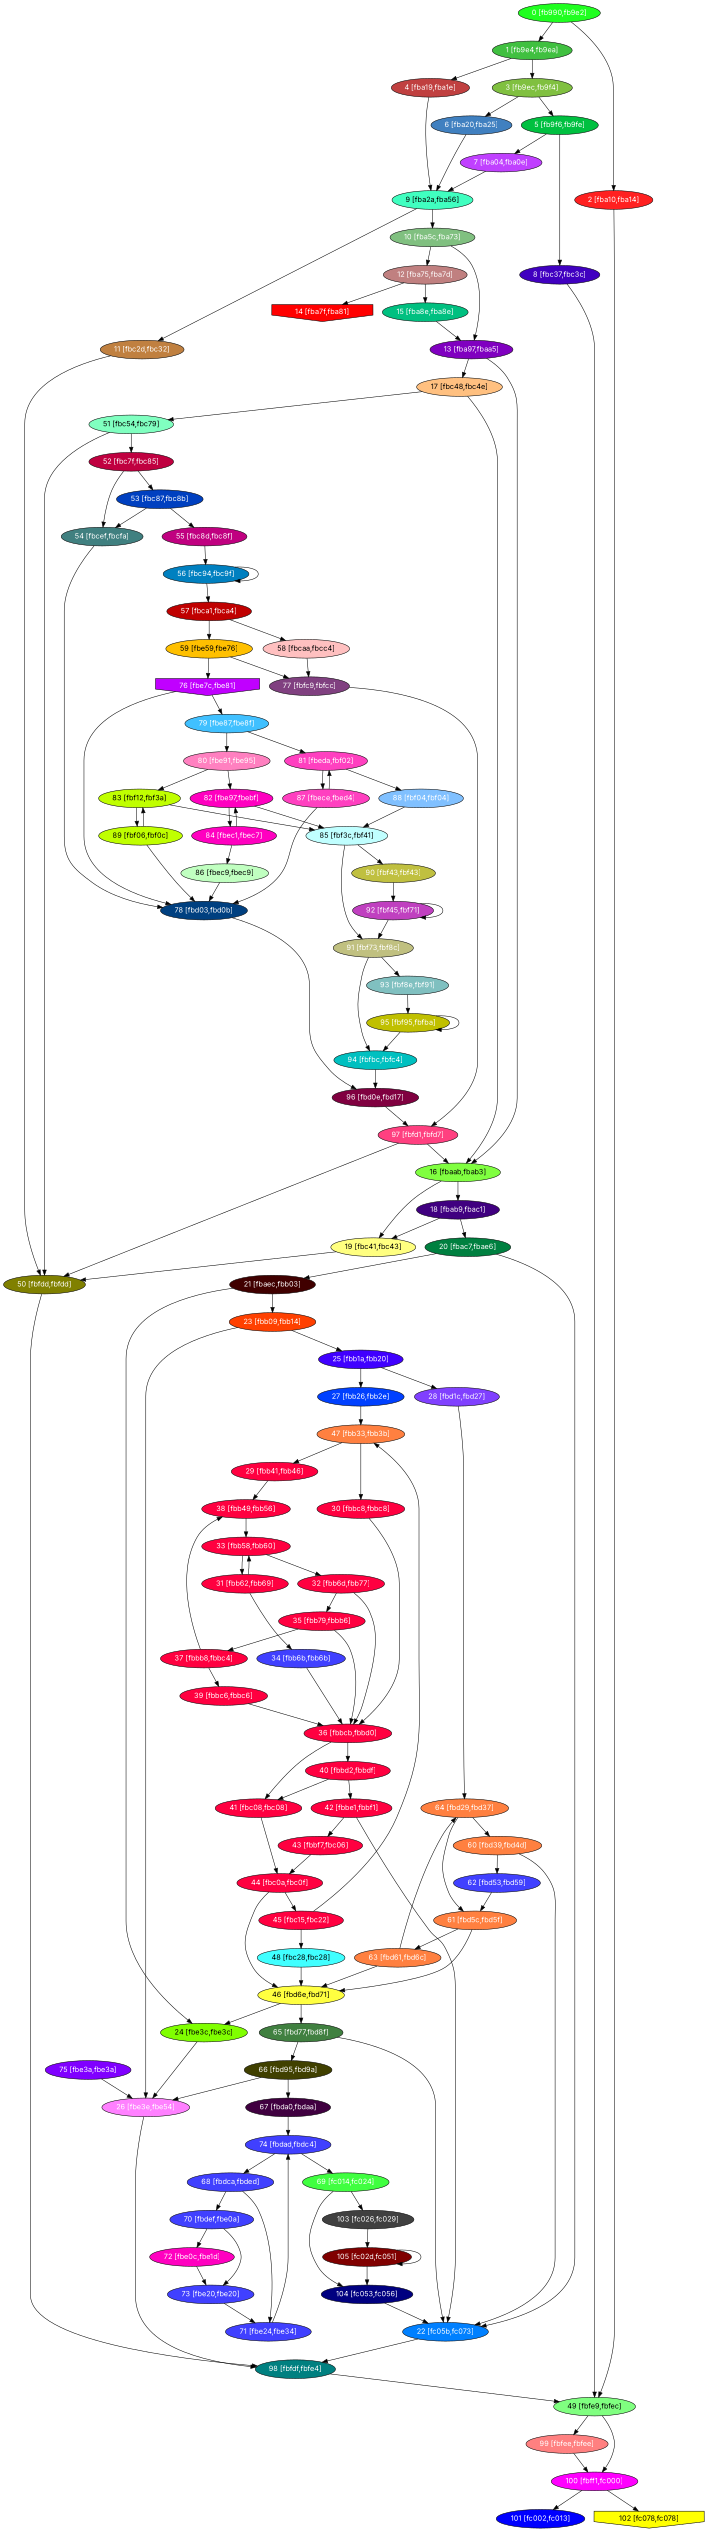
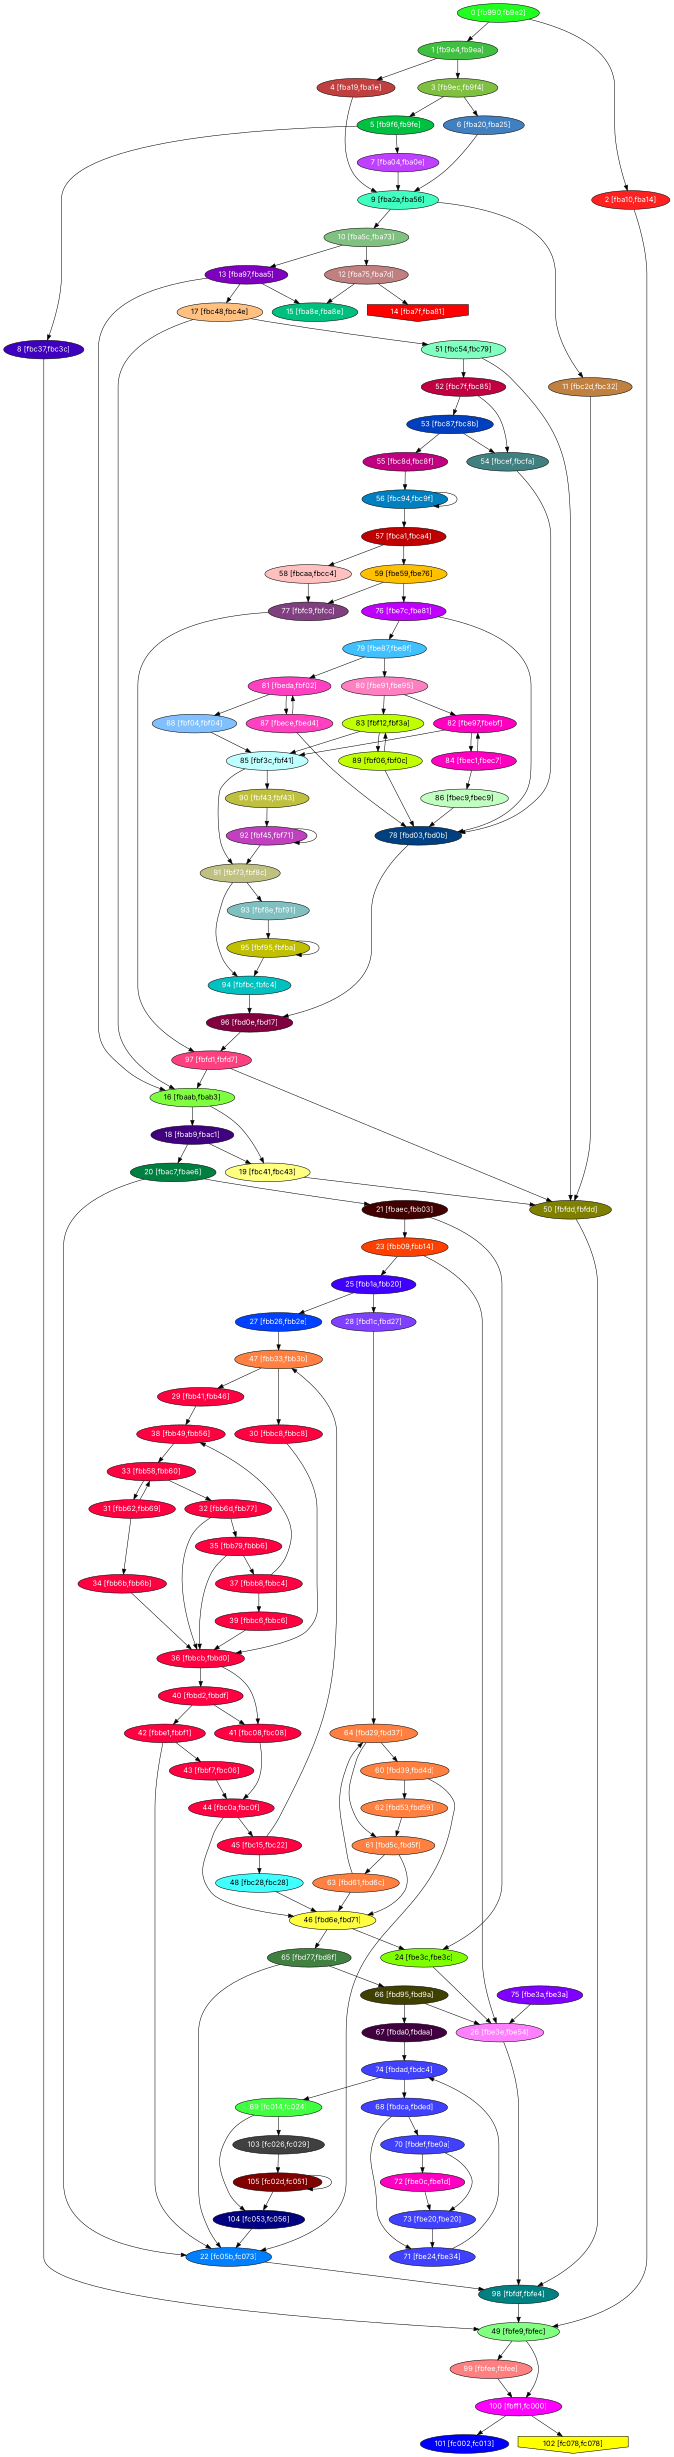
  digraph {
    fontname=Inter
    node [fillcolor="#FF0040" fontcolor="#ffffff" fontname=Inter shape=oval style=filled]
    edge [fontname=Inter]
    n1 [fillcolor="#20FF20" label="0 [fb990,fb9e2]"]
    n2 [fillcolor="#40C040" label="1 [fb9e4,fb9ea]"]
    n3 [fillcolor="#FF2020" label="2 [fba10,fba14]"]
    n4 [fillcolor="#80C040" label="3 [fb9ec,fb9f4]"]
    n5 [fillcolor="#C04040" label="4 [fba19,fba1e]"]
    n6 [fillcolor="#80FF80" fontcolor="#000000" label="49 [fbfe9,fbfec]"]
    n7 [fillcolor="#00C040" label="5 [fb9f6,fb9fe]"]
    n8 [fillcolor="#4080C0" label="6 [fba20,fba25]"]
    n9 [fillcolor="#40FFC0" fontcolor="#000000" label="9 [fba2a,fba56]"]
    n10 [fillcolor="#FF8080" label="99 [fbfee,fbfee]"]
    n11 [fillcolor="#FF00FF" label="100 [fbff1,fc000]"]
    n12 [fillcolor="#C040FF" label="7 [fba04,fba0e]"]
    n13 [fillcolor="#4000C0" label="8 [fbc37,fbc3c]"]
    n14 [fillcolor="#80C080" label="10 [fba5c,fba73]"]
    n15 [fillcolor="#C08040" label="11 [fbc2d,fbc32]"]
    n16 [fillcolor="#C08080" label="12 [fba75,fba7d]"]
    n17 [fillcolor="#8000C0" label="13 [fba97,fbaa5]"]
    n18 [fillcolor="#808000" label="50 [fbfdd,fbfdd]"]
    n19 [fillcolor="#FF0000" label="14 [fba7f,fba81]" shape=invhouse]
    n20 [fillcolor="#00C080" label="15 [fba8e,fba8e]"]
    n21 [fillcolor="#80FF40" fontcolor="#000000" label="16 [fbaab,fbab3]"]
    n22 [fillcolor="#FFC080" fontcolor="#000000" label="17 [fbc48,fbc4e]"]
    n23 [fillcolor="#008080" label="98 [fbfdf,fbfe4]"]
    n24 [fillcolor="#400080" label="18 [fbab9,fbac1]"]
    n25 [fillcolor="#FFFF80" fontcolor="#000000" label="19 [fbc41,fbc43]"]
    n26 [fillcolor="#80FFC0" fontcolor="#000000" label="51 [fbc54,fbc79]"]
    n27 [fillcolor="#008040" label="20 [fbac7,fbae6]"]
    n28 [fillcolor="#C00040" label="52 [fbc7f,fbc85]"]
    n29 [fillcolor="#400000" label="21 [fbaec,fbb03]"]
    n30 [fillcolor="#0080FF" label="22 [fc05b,fc073]"]
    n31 [fillcolor="#FF4000" label="23 [fbb09,fbb14]"]
    n32 [fillcolor="#80FF00" fontcolor="#000000" label="24 [fbe3c,fbe3c]"]
    n33 [fillcolor="#4000FF" label="25 [fbb1a,fbb20]"]
    n34 [fillcolor="#FF80FF" label="26 [fbe3e,fbe54]"]
    n35 [fillcolor="#0040FF" label="27 [fbb26,fbb2e]"]
    n36 [fillcolor="#8040FF" label="28 [fbd1c,fbd27]"]
    n37 [fillcolor="#FF8040" label="47 [fbb33,fbb3b]"]
    n38 [fillcolor="#FF8040" label="64 [fbd29,fbd37]"]
    n39 [label="29 [fbb41,fbb46]"]
    n40 [label="30 [fbbc8,fbbc8]"]
    n41 [fillcolor="#FF8040" label="60 [fbd39,fbd4d]"]
    n42 [fillcolor="#FF8040" label="61 [fbd5c,fbd5f]"]
    n43 [label="38 [fbb49,fbb56]"]
    n44 [label="33 [fbb58,fbb60]"]
    n45 [label="36 [fbbcb,fbbd0]"]
    n46 [label="40 [fbbd2,fbbdf]"]
    n47 [label="41 [fbc08,fbc08]"]
    n48 [label="31 [fbb62,fbb69]"]
-   n49 [fillcolor="#4040FF" label="34 [fbb6b,fbb6b]"]
+   n49 [label="34 [fbb6b,fbb6b]"]
    n50 [label="32 [fbb6d,fbb77]"]
    n51 [label="35 [fbb79,fbbb6]"]
    n52 [label="37 [fbbb8,fbbc4]"]
    n53 [label="39 [fbbc6,fbbc6]"]
    n54 [label="42 [fbbe1,fbbf1]"]
    n55 [label="44 [fbc0a,fbc0f]"]
    n56 [label="43 [fbbf7,fbc06]"]
    n57 [label="45 [fbc15,fbc22]"]
    n58 [fillcolor="#FFFF40" fontcolor="#000000" label="46 [fbd6e,fbd71]"]
    n59 [fillcolor="#40FFFF" fontcolor="#000000" label="48 [fbc28,fbc28]"]
    n60 [fillcolor="#408040" label="65 [fbd77,fbd8f]"]
    n61 [fillcolor="#404000" label="66 [fbd95,fbd9a]"]
    n62 [fillcolor="#0000FF" label="101 [fc002,fc013]"]
    n63 [fillcolor="#FFFF00" fontcolor="#000000" label="102 [fc078,fc078]" shape=invhouse]
    n64 [fillcolor="#0040C0" label="53 [fbc87,fbc8b]"]
    n65 [fillcolor="#408080" label="54 [fbcef,fbcfa]"]
    n66 [fillcolor="#C00080" label="55 [fbc8d,fbc8f]"]
    n67 [fillcolor="#004080" label="78 [fbd03,fbd0b]"]
    n68 [fillcolor="#0080C0" label="56 [fbc94,fbc9f]"]
    n69 [fillcolor="#800040" label="96 [fbd0e,fbd17]"]
    n70 [fillcolor="#C00000" label="57 [fbca1,fbca4]"]
    n71 [fillcolor="#FFC0C0" fontcolor="#000000" label="58 [fbcaa,fbcc4]"]
    n72 [fillcolor="#FFC000" fontcolor="#000000" label="59 [fbe59,fbe76]"]
    n73 [fillcolor="#804080" label="77 [fbfc9,fbfcc]"]
-   n74 [fillcolor="#C000FF" label="76 [fbe7c,fbe81]" shape=invhouse]
+   n74 [fillcolor="#C000FF" label="76 [fbe7c,fbe81]"]
    n75 [fillcolor="#FF4080" label="97 [fbfd1,fbfd7]"]
    n76 [fillcolor="#40C0FF" label="79 [fbe87,fbe8f]"]
-   n77 [fillcolor="#4040FF" label="62 [fbd53,fbd59]"]
+   n77 [fillcolor="#FF8040" label="62 [fbd53,fbd59]"]
    n78 [fillcolor="#FF8040" label="63 [fbd61,fbd6c]"]
    n79 [fillcolor="#400040" label="67 [fbda0,fbdaa]"]
    n80 [fillcolor="#4040FF" label="74 [fbdad,fbdc4]"]
    n81 [fillcolor="#4040FF" label="68 [fbdca,fbded]"]
    n82 [fillcolor="#40FF40" label="69 [fc014,fc024]"]
    n83 [fillcolor="#4040FF" label="70 [fbdef,fbe0a]"]
    n84 [fillcolor="#4040FF" label="71 [fbe24,fbe34]"]
    n85 [fillcolor="#FF00C0" label="72 [fbe0c,fbe1d]"]
    n86 [fillcolor="#4040FF" label="73 [fbe20,fbe20]"]
    n87 [fillcolor="#404040" label="103 [fc026,fc029]"]
    n88 [fillcolor="#000080" label="104 [fc053,fc056]"]
    n89 [fillcolor="#800000" label="105 [fc02d,fc051]"]
    n90 [fillcolor="#8000FF" label="75 [fbe3a,fbe3a]"]
    n91 [fillcolor="#FF80C0" label="80 [fbe91,fbe95]"]
    n92 [fillcolor="#FF40C0" label="81 [fbeda,fbf02]"]
    n93 [fillcolor="#FF00C0" label="82 [fbe97,fbebf]"]
    n94 [fillcolor="#C0FF00" fontcolor="#000000" label="83 [fbf12,fbf3a]"]
    n95 [fillcolor="#FF40C0" label="87 [fbece,fbed4]"]
    n96 [fillcolor="#80C0FF" label="88 [fbf04,fbf04]"]
    n97 [fillcolor="#FF00C0" label="84 [fbec1,fbec7]"]
    n98 [fillcolor="#C0FFFF" fontcolor="#000000" label="85 [fbf3c,fbf41]"]
    n99 [fillcolor="#C0FF00" fontcolor="#000000" label="89 [fbf06,fbf0c]"]
    n100 [fillcolor="#C0FFC0" fontcolor="#000000" label="86 [fbec9,fbec9]"]
    n101 [fillcolor="#C0C040" label="90 [fbf43,fbf43]"]
    n102 [fillcolor="#C0C080" label="91 [fbf73,fbf8c]"]
    n103 [fillcolor="#C040C0" label="92 [fbf45,fbf71]"]
    n104 [fillcolor="#80C0C0" label="93 [fbf8e,fbf91]"]
    n105 [fillcolor="#00C0C0" label="94 [fbfbc,fbfc4]"]
    n106 [fillcolor="#C0C000" label="95 [fbf95,fbfba]"]
    n1 -> n2
    n1 -> n3
    n2 -> n4
    n2 -> n5
    n3 -> n6
    n4 -> n7
    n4 -> n8
    n5 -> n9
    n6 -> n10
    n6 -> n11
    n7 -> n12
    n7 -> n13
    n8 -> n9
    n9 -> n14
    n9 -> n15
    n10 -> n11
    n11 -> n62
    n11 -> n63
    n12 -> n9
    n13 -> n6
    n14 -> n16
    n14 -> n17
    n15 -> n18
    n16 -> n19
    n16 -> n20
    n17 -> n21
    n17 -> n22
    n18 -> n23
-   n20 -> n17
+   n17 -> n20
    n21 -> n24
    n21 -> n25
    n22 -> n21
    n22 -> n26
    n23 -> n6
    n24 -> n25
    n24 -> n27
    n25 -> n18
    n26 -> n18
    n26 -> n28
    n27 -> n29
    n27 -> n30
    n28 -> n64
    n28 -> n65
    n29 -> n31
    n29 -> n32
    n30 -> n23
    n31 -> n33
    n31 -> n34
    n32 -> n34
    n33 -> n35
    n33 -> n36
    n34 -> n23
    n35 -> n37
    n36 -> n38
    n37 -> n39
    n37 -> n40
    n38 -> n41
    n38 -> n42
    n39 -> n43
    n40 -> n45
    n41 -> n30
    n41 -> n77
    n42 -> n58
    n42 -> n78
    n43 -> n44
    n44 -> n48
    n44 -> n50
    n45 -> n46
    n45 -> n47
    n46 -> n47
    n46 -> n54
    n47 -> n55
    n48 -> n44
    n48 -> n49
    n49 -> n45
    n50 -> n45
    n50 -> n51
    n51 -> n45
    n51 -> n52
    n52 -> n43
    n52 -> n53
    n53 -> n45
    n54 -> n30
    n54 -> n56
    n55 -> n57
    n55 -> n58
    n56 -> n55
    n57 -> n37
    n57 -> n59
    n58 -> n32
    n58 -> n60
    n59 -> n58
    n60 -> n30
    n60 -> n61
    n61 -> n34
    n61 -> n79
    n64 -> n65
    n64 -> n66
    n65 -> n67
    n66 -> n68
    n67 -> n69
    n68 -> n68
    n68 -> n70
    n69 -> n75
    n70 -> n71
    n70 -> n72
    n71 -> n73
    n72 -> n73
    n72 -> n74
    n73 -> n75
    n74 -> n67
    n74 -> n76
    n75 -> n18
    n75 -> n21
    n76 -> n91
    n76 -> n92
    n77 -> n42
    n78 -> n38
    n78 -> n58
    n79 -> n80
    n80 -> n81
    n80 -> n82
    n81 -> n83
    n81 -> n84
    n82 -> n87
    n82 -> n88
    n83 -> n85
    n83 -> n86
    n84 -> n80
    n85 -> n86
    n86 -> n84
    n87 -> n89
    n88 -> n30
    n89 -> n88
    n89 -> n89
    n90 -> n34
    n91 -> n93
    n91 -> n94
    n92 -> n95
    n92 -> n96
    n93 -> n97
    n93 -> n98
    n94 -> n98
    n94 -> n99
    n95 -> n67
    n95 -> n92
    n96 -> n98
    n97 -> n93
    n97 -> n100
    n98 -> n101
    n98 -> n102
    n99 -> n67
    n99 -> n94
    n100 -> n67
    n101 -> n103
    n102 -> n104
    n102 -> n105
    n103 -> n102
    n103 -> n103
    n104 -> n106
    n105 -> n69
    n106 -> n105
    n106 -> n106
  }
